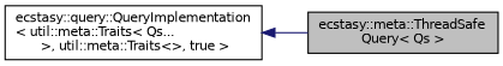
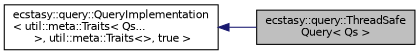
  digraph {
    rankdir=LR
    node [color=black fontname=Helvetica fontsize=10 shape=record style=filled]
-   n1 [fillcolor=grey75 fontcolor=black height=0.2 label="ecstasy::meta::ThreadSafe\lQuery\< Qs \>" width=0.4]
+   n1 [fillcolor=grey75 fontcolor=black height=0.2 label="ecstasy::query::ThreadSafe\lQuery\< Qs \>" width=0.4]
    n2 [fillcolor=white height=0.2 label="ecstasy::query::QueryImplementation\l\< util::meta::Traits\< Qs...\l \>, util::meta::Traits\<\>, true \>" width=0.4]
    n2 -> n1 [color=midnightblue dir=back fontname=Helvetica fontsize=10 labelfontname=Helvetica labelfontsize=10 style=solid]
  }
